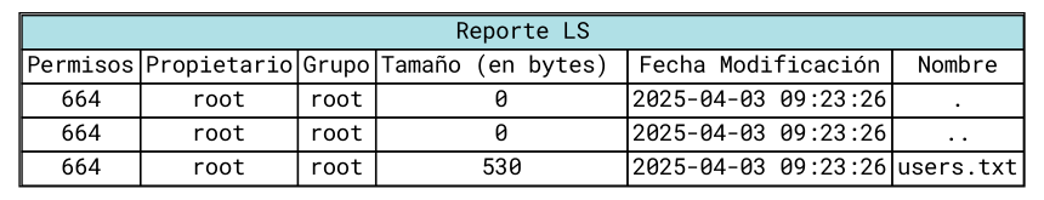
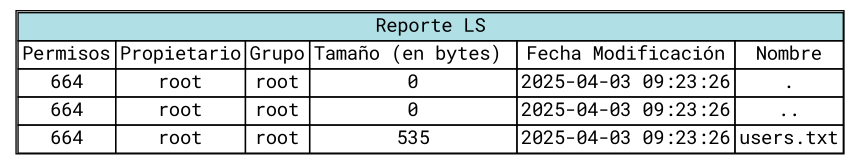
  digraph {
    fontname="Roboto Mono"
-   n1 [label=< <table border='1' cellborder='1' cellspacing='0'> <tr><td bgcolor="PowderBlue" colspan='7'>Reporte LS</td></tr> <tr><td>Permisos</td><td>Propietario</td><td>Grupo</td><td>Tamaño (en bytes) </td><td>Fecha Modificación</td><td>Nombre</td></tr> <tr><td>664</td><td>root</td><td>root</td><td>0</td><td>2025-04-03 09:23:26</td><td>.</td></tr> <tr><td>664</td><td>root</td><td>root</td><td>0</td><td>2025-04-03 09:23:26</td><td>..</td></tr> <tr><td>664</td><td>root</td><td>root</td><td>530</td><td>2025-04-03 09:23:26</td><td>users.txt</td></tr> </table> > shape=plaintext fontname="Roboto Mono"]
+   n1 [label=< <table border='1' cellborder='1' cellspacing='0'> <tr><td bgcolor="PowderBlue" colspan='7'>Reporte LS</td></tr> <tr><td>Permisos</td><td>Propietario</td><td>Grupo</td><td>Tamaño (en bytes) </td><td>Fecha Modificación</td><td>Nombre</td></tr> <tr><td>664</td><td>root</td><td>root</td><td>0</td><td>2025-04-03 09:23:26</td><td>.</td></tr> <tr><td>664</td><td>root</td><td>root</td><td>0</td><td>2025-04-03 09:23:26</td><td>..</td></tr> <tr><td>664</td><td>root</td><td>root</td><td>535</td><td>2025-04-03 09:23:26</td><td>users.txt</td></tr> </table> > shape=plaintext fontname="Roboto Mono"]
  }
